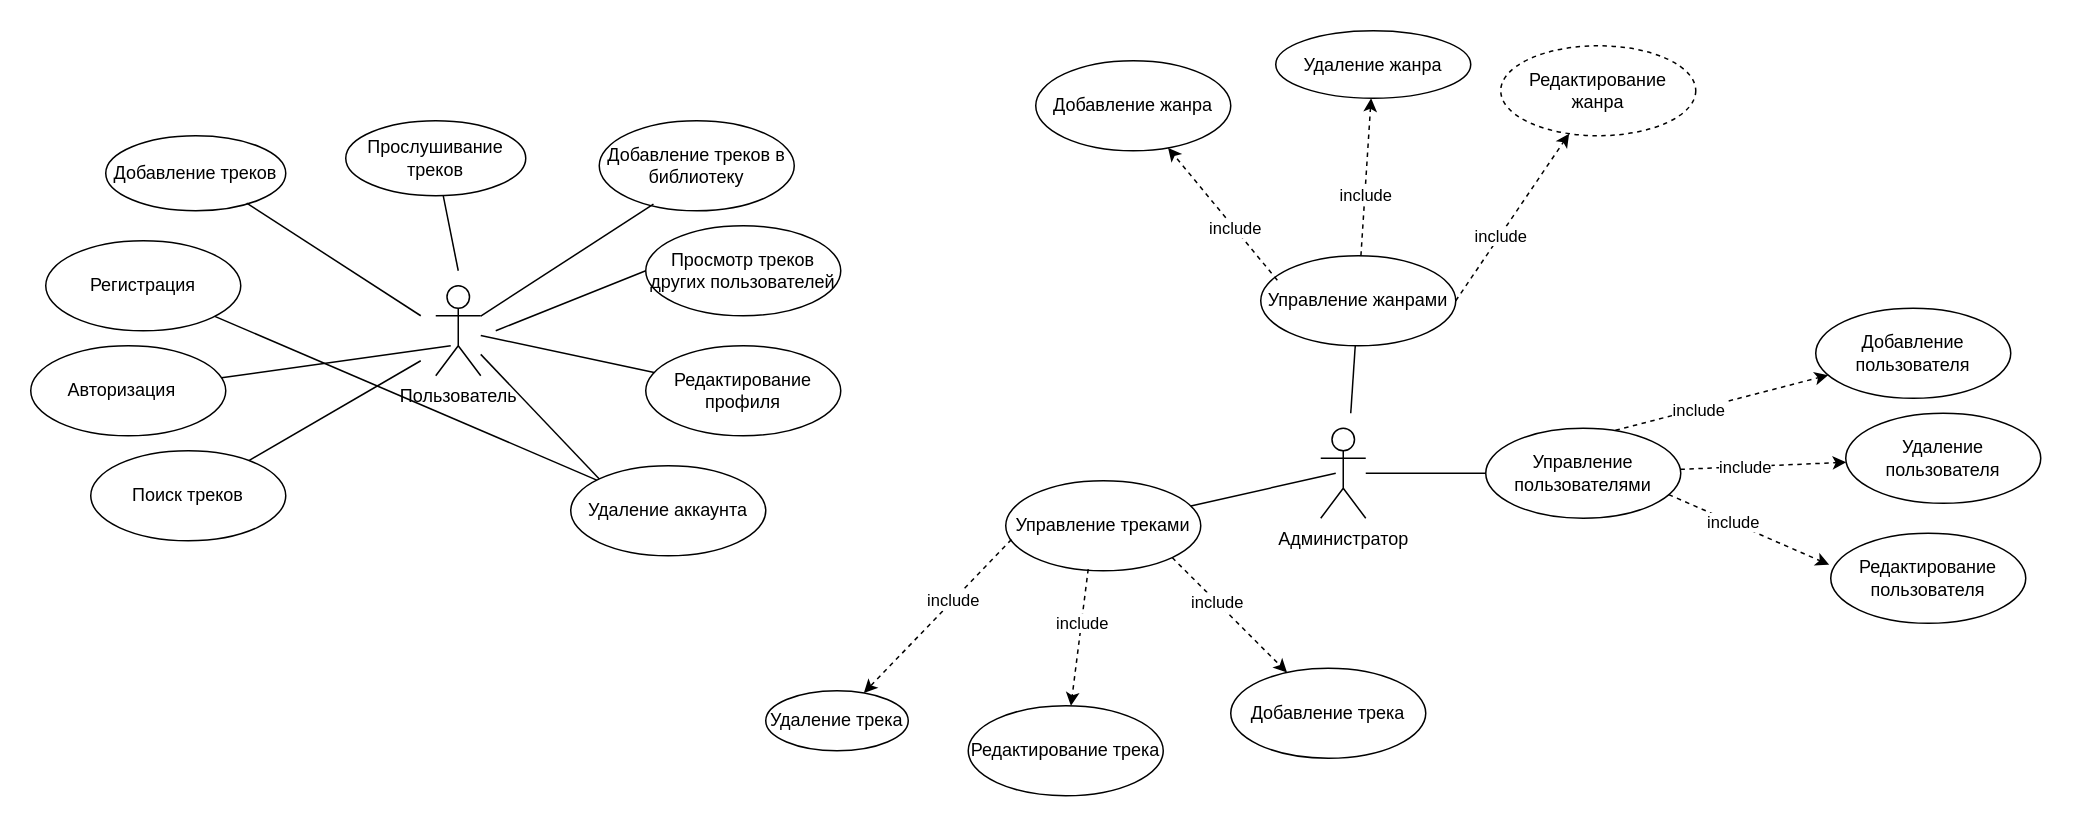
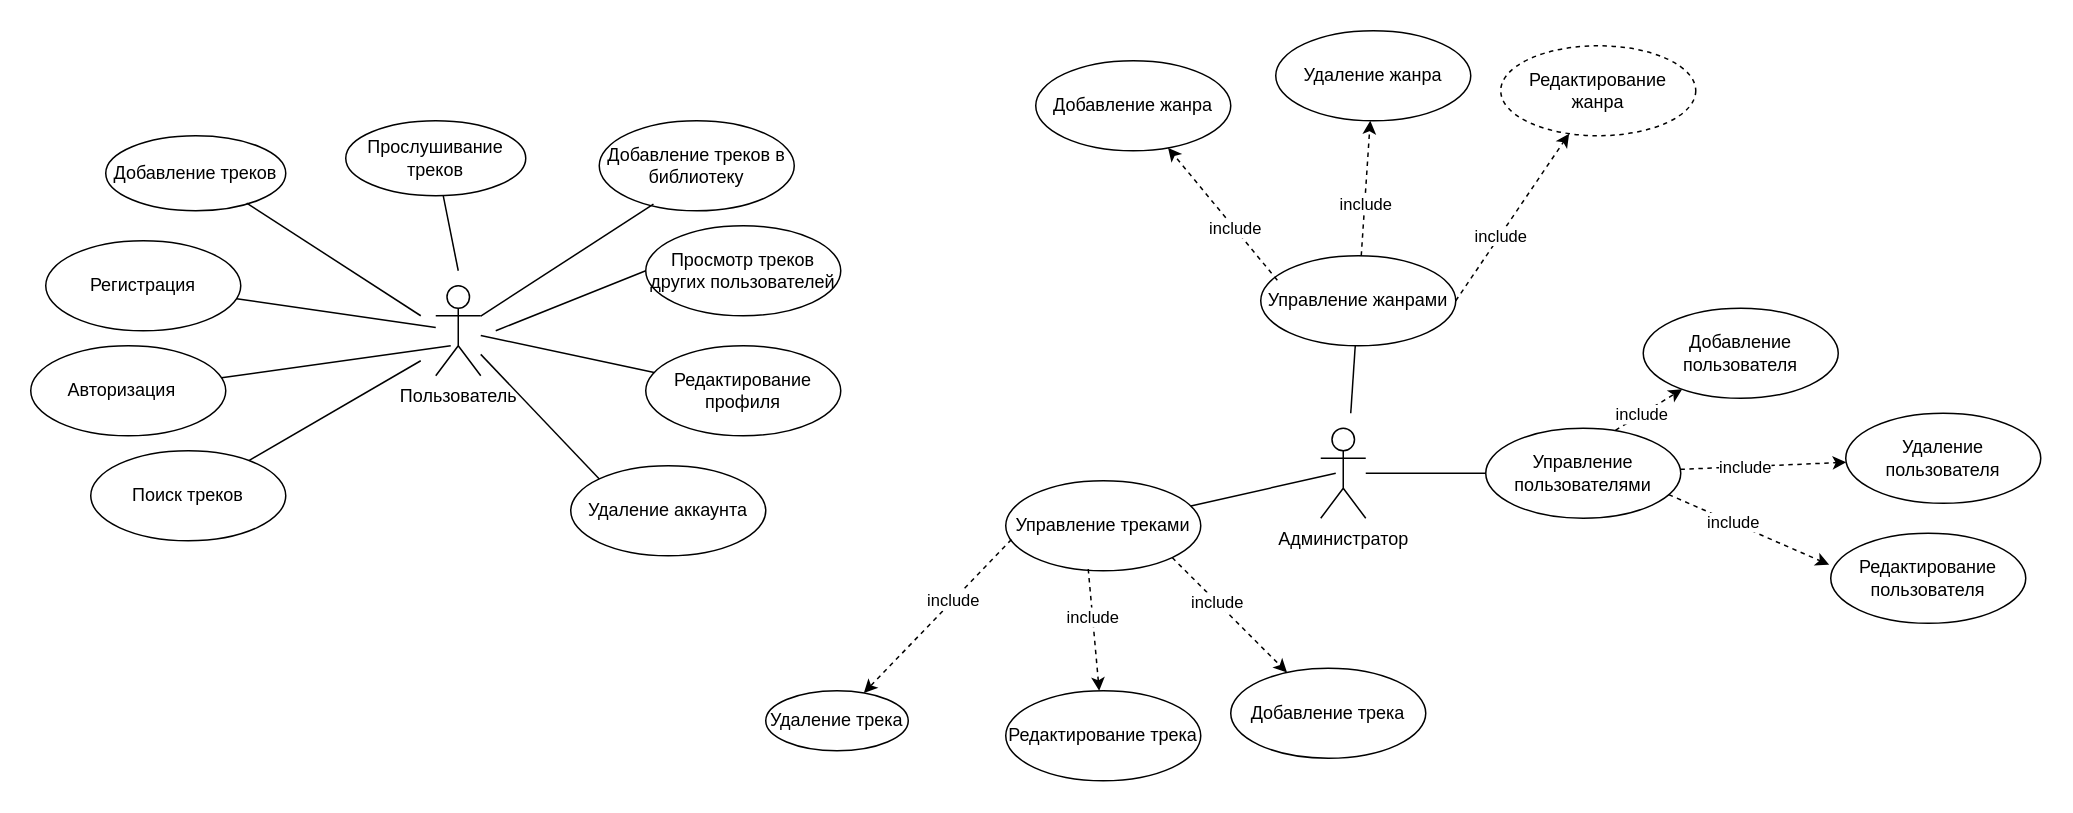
  <mxCell id="0" />
  <mxCell id="1" parent="0" />
  <mxCell id="2" value="Администратор" style="shape=umlActor;verticalLabelPosition=bottom;verticalAlign=top;html=1;outlineConnect=0;" vertex="1" parent="1"><mxGeometry x="880" y="285" width="30" height="60" as="geometry" /></mxCell>
  <mxCell id="3" value="Пользователь" style="shape=umlActor;verticalLabelPosition=bottom;verticalAlign=top;html=1;outlineConnect=0;" vertex="1" parent="1"><mxGeometry x="290" y="190" width="30" height="60" as="geometry" /></mxCell>
  <mxCell id="4" value="Добавление треков" style="ellipse;whiteSpace=wrap;html=1;" vertex="1" parent="1"><mxGeometry x="70" y="90" width="120" height="50" as="geometry" /></mxCell>
  <mxCell id="5" value="Прослушивание треков" style="ellipse;whiteSpace=wrap;html=1;" vertex="1" parent="1"><mxGeometry x="230" y="80" width="120" height="50" as="geometry" /></mxCell>
  <mxCell id="6" value="Добавление треков в библиотеку" style="ellipse;whiteSpace=wrap;html=1;" vertex="1" parent="1"><mxGeometry x="399" y="80" width="130" height="60" as="geometry" /></mxCell>
  <mxCell id="7" value="Просмотр треков других пользователей" style="ellipse;whiteSpace=wrap;html=1;" vertex="1" parent="1"><mxGeometry x="430" y="150" width="130" height="60" as="geometry" /></mxCell>
  <mxCell id="8" value="Регистрация" style="ellipse;whiteSpace=wrap;html=1;" vertex="1" parent="1"><mxGeometry x="30" y="160" width="130" height="60" as="geometry" /></mxCell>
  <mxCell id="9" value="Авторизация&lt;span style=&quot;white-space: pre;&quot;&gt;&#09;&lt;/span&gt;" style="ellipse;whiteSpace=wrap;html=1;" vertex="1" parent="1"><mxGeometry x="20" y="230" width="130" height="60" as="geometry" /></mxCell>
  <mxCell id="10" value="Поиск треков" style="ellipse;whiteSpace=wrap;html=1;" vertex="1" parent="1"><mxGeometry x="60" y="300" width="130" height="60" as="geometry" /></mxCell>
  <mxCell id="11" value="Редактирование профиля" style="ellipse;whiteSpace=wrap;html=1;" vertex="1" parent="1"><mxGeometry x="430" y="230" width="130" height="60" as="geometry" /></mxCell>
  <mxCell id="12" value="Удаление аккаунта" style="ellipse;whiteSpace=wrap;html=1;" vertex="1" parent="1"><mxGeometry x="380" y="310" width="130" height="60" as="geometry" /></mxCell>
- <mxCell id="13" value="" style="endArrow=none;html=1;rounded=0;" edge="1" parent="1" source="8" target="12"><mxGeometry width="50" height="50" relative="1" as="geometry"><mxPoint x="220" y="270" as="sourcePoint" /><mxPoint x="270" y="220" as="targetPoint" /></mxGeometry></mxCell>
+ <mxCell id="13" value="" style="endArrow=none;html=1;rounded=0;" edge="1" parent="1" source="8" target="3"><mxGeometry width="50" height="50" relative="1" as="geometry"><mxPoint x="220" y="270" as="sourcePoint" /><mxPoint x="270" y="220" as="targetPoint" /></mxGeometry></mxCell>
  <mxCell id="14" value="" style="endArrow=none;html=1;rounded=0;" edge="1" parent="1" source="9"><mxGeometry width="50" height="50" relative="1" as="geometry"><mxPoint x="180" y="230" as="sourcePoint" /><mxPoint x="300" y="230" as="targetPoint" /></mxGeometry></mxCell>
  <mxCell id="15" value="" style="endArrow=none;html=1;rounded=0;" edge="1" parent="1" source="10"><mxGeometry width="50" height="50" relative="1" as="geometry"><mxPoint x="166" y="292" as="sourcePoint" /><mxPoint x="280" y="240" as="targetPoint" /></mxGeometry></mxCell>
  <mxCell id="16" value="" style="endArrow=none;html=1;rounded=0;exitX=0.783;exitY=0.898;exitDx=0;exitDy=0;exitPerimeter=0;" edge="1" parent="1" source="4"><mxGeometry width="50" height="50" relative="1" as="geometry"><mxPoint x="167" y="209" as="sourcePoint" /><mxPoint x="280" y="210" as="targetPoint" /></mxGeometry></mxCell>
  <mxCell id="17" value="" style="endArrow=none;html=1;rounded=0;" edge="1" parent="1" source="5"><mxGeometry width="50" height="50" relative="1" as="geometry"><mxPoint x="174" y="145" as="sourcePoint" /><mxPoint x="305" y="180" as="targetPoint" /></mxGeometry></mxCell>
  <mxCell id="18" value="" style="endArrow=none;html=1;rounded=0;exitX=0.278;exitY=0.926;exitDx=0;exitDy=0;exitPerimeter=0;" edge="1" parent="1" source="6" target="3"><mxGeometry width="50" height="50" relative="1" as="geometry"><mxPoint x="303" y="140" as="sourcePoint" /><mxPoint x="311" y="200" as="targetPoint" /></mxGeometry></mxCell>
  <mxCell id="19" value="" style="endArrow=none;html=1;rounded=0;exitX=0;exitY=0.5;exitDx=0;exitDy=0;" edge="1" parent="1" source="7"><mxGeometry width="50" height="50" relative="1" as="geometry"><mxPoint x="445" y="146" as="sourcePoint" /><mxPoint x="330" y="220" as="targetPoint" /></mxGeometry></mxCell>
  <mxCell id="20" value="" style="endArrow=none;html=1;rounded=0;" edge="1" parent="1" source="11" target="3"><mxGeometry width="50" height="50" relative="1" as="geometry"><mxPoint x="440" y="190" as="sourcePoint" /><mxPoint x="340" y="230" as="targetPoint" /></mxGeometry></mxCell>
  <mxCell id="21" value="" style="endArrow=none;html=1;rounded=0;exitX=0;exitY=0;exitDx=0;exitDy=0;" edge="1" parent="1" source="12" target="3"><mxGeometry width="50" height="50" relative="1" as="geometry"><mxPoint x="446" y="258" as="sourcePoint" /><mxPoint x="330" y="233" as="targetPoint" /></mxGeometry></mxCell>
  <mxCell id="22" value="Управление пользователями" style="ellipse;whiteSpace=wrap;html=1;" vertex="1" parent="1"><mxGeometry x="990" y="285" width="130" height="60" as="geometry" /></mxCell>
- <mxCell id="23" value="Добавление пользователя" style="ellipse;whiteSpace=wrap;html=1;" vertex="1" parent="1"><mxGeometry x="1210" y="205" width="130" height="60" as="geometry" /></mxCell>
+ <mxCell id="23" value="Добавление пользователя" style="ellipse;whiteSpace=wrap;html=1;" vertex="1" parent="1"><mxGeometry x="1095" y="205" width="130" height="60" as="geometry" /></mxCell>
  <mxCell id="24" value="Удаление пользователя" style="ellipse;whiteSpace=wrap;html=1;" vertex="1" parent="1"><mxGeometry x="1230" y="275" width="130" height="60" as="geometry" /></mxCell>
  <mxCell id="25" value="Редактирование пользователя" style="ellipse;whiteSpace=wrap;html=1;" vertex="1" parent="1"><mxGeometry x="1220" y="355" width="130" height="60" as="geometry" /></mxCell>
  <mxCell id="26" value="" style="endArrow=classic;html=1;rounded=0;dashed=1;" edge="1" parent="1" source="22" target="24"><mxGeometry width="50" height="50" relative="1" as="geometry"><mxPoint x="1110" y="385" as="sourcePoint" /><mxPoint x="1160" y="335" as="targetPoint" /><Array as="points" /></mxGeometry></mxCell>
  <mxCell id="27" value="include" style="edgeLabel;html=1;align=center;verticalAlign=middle;resizable=0;points=[];" vertex="1" connectable="0" parent="26"><mxGeometry x="-0.216" relative="1" as="geometry"><mxPoint as="offset" /></mxGeometry></mxCell>
  <mxCell id="28" value="" style="endArrow=classic;html=1;rounded=0;dashed=1;exitX=0.938;exitY=0.737;exitDx=0;exitDy=0;exitPerimeter=0;entryX=-0.008;entryY=0.35;entryDx=0;entryDy=0;entryPerimeter=0;" edge="1" parent="1" source="22" target="25"><mxGeometry width="50" height="50" relative="1" as="geometry"><mxPoint x="1130" y="335" as="sourcePoint" /><mxPoint x="1241" y="320" as="targetPoint" /><Array as="points" /></mxGeometry></mxCell>
  <mxCell id="29" value="include" style="edgeLabel;html=1;align=center;verticalAlign=middle;resizable=0;points=[];" vertex="1" connectable="0" parent="28"><mxGeometry x="-0.216" relative="1" as="geometry"><mxPoint as="offset" /></mxGeometry></mxCell>
  <mxCell id="30" value="" style="endArrow=classic;html=1;rounded=0;dashed=1;exitX=0.665;exitY=0.023;exitDx=0;exitDy=0;exitPerimeter=0;" edge="1" parent="1" source="22" target="23"><mxGeometry width="50" height="50" relative="1" as="geometry"><mxPoint x="1129" y="330" as="sourcePoint" /><mxPoint x="1241" y="320" as="targetPoint" /><Array as="points" /></mxGeometry></mxCell>
  <mxCell id="31" value="include" style="edgeLabel;html=1;align=center;verticalAlign=middle;resizable=0;points=[];" vertex="1" connectable="0" parent="30"><mxGeometry x="-0.216" relative="1" as="geometry"><mxPoint as="offset" /></mxGeometry></mxCell>
  <mxCell id="32" value="" style="endArrow=none;html=1;rounded=0;" edge="1" parent="1" source="2" target="22"><mxGeometry width="50" height="50" relative="1" as="geometry"><mxPoint x="890" y="365" as="sourcePoint" /><mxPoint x="940" y="315" as="targetPoint" /></mxGeometry></mxCell>
  <mxCell id="33" value="Управление треками" style="ellipse;whiteSpace=wrap;html=1;" vertex="1" parent="1"><mxGeometry x="670" y="320" width="130" height="60" as="geometry" /></mxCell>
  <mxCell id="34" value="Добавление трека" style="ellipse;whiteSpace=wrap;html=1;" vertex="1" parent="1"><mxGeometry x="820" y="445" width="130" height="60" as="geometry" /></mxCell>
  <mxCell id="35" value="Удаление трека" style="ellipse;whiteSpace=wrap;html=1;" vertex="1" parent="1"><mxGeometry x="510" y="460" width="95" height="40" as="geometry" /></mxCell>
- <mxCell id="36" value="Редактирование трека" style="ellipse;whiteSpace=wrap;html=1;" vertex="1" parent="1"><mxGeometry x="645" y="470" width="130" height="60" as="geometry" /></mxCell>
+ <mxCell id="36" value="Редактирование трека" style="ellipse;whiteSpace=wrap;html=1;" vertex="1" parent="1"><mxGeometry x="670" y="460" width="130" height="60" as="geometry" /></mxCell>
  <mxCell id="37" value="" style="endArrow=classic;html=1;rounded=0;dashed=1;exitX=0.029;exitY=0.654;exitDx=0;exitDy=0;exitPerimeter=0;" edge="1" parent="1" source="33" target="35"><mxGeometry width="50" height="50" relative="1" as="geometry"><mxPoint x="843" y="545" as="sourcePoint" /><mxPoint x="893" y="495" as="targetPoint" /><Array as="points" /></mxGeometry></mxCell>
  <mxCell id="38" value="include" style="edgeLabel;html=1;align=center;verticalAlign=middle;resizable=0;points=[];" vertex="1" connectable="0" parent="37"><mxGeometry x="-0.216" relative="1" as="geometry"><mxPoint as="offset" /></mxGeometry></mxCell>
  <mxCell id="39" value="" style="endArrow=classic;html=1;rounded=0;dashed=1;exitX=0.423;exitY=0.981;exitDx=0;exitDy=0;exitPerimeter=0;" edge="1" parent="1" source="33" target="36"><mxGeometry width="50" height="50" relative="1" as="geometry"><mxPoint x="863" y="495" as="sourcePoint" /><mxPoint x="974" y="480" as="targetPoint" /><Array as="points" /></mxGeometry></mxCell>
  <mxCell id="40" value="include" style="edgeLabel;html=1;align=center;verticalAlign=middle;resizable=0;points=[];" vertex="1" connectable="0" parent="39"><mxGeometry x="-0.216" relative="1" as="geometry"><mxPoint as="offset" /></mxGeometry></mxCell>
  <mxCell id="41" value="" style="endArrow=classic;html=1;rounded=0;dashed=1;exitX=1;exitY=1;exitDx=0;exitDy=0;" edge="1" parent="1" source="33" target="34"><mxGeometry width="50" height="50" relative="1" as="geometry"><mxPoint x="803" y="405" as="sourcePoint" /><mxPoint x="974" y="480" as="targetPoint" /><Array as="points" /></mxGeometry></mxCell>
  <mxCell id="42" value="include" style="edgeLabel;html=1;align=center;verticalAlign=middle;resizable=0;points=[];" vertex="1" connectable="0" parent="41"><mxGeometry x="-0.216" relative="1" as="geometry"><mxPoint as="offset" /></mxGeometry></mxCell>
  <mxCell id="43" value="" style="endArrow=none;html=1;rounded=0;" edge="1" parent="1" source="33"><mxGeometry width="50" height="50" relative="1" as="geometry"><mxPoint x="840" y="365" as="sourcePoint" /><mxPoint x="890" y="315" as="targetPoint" /></mxGeometry></mxCell>
  <mxCell id="44" value="Управление жанрами" style="ellipse;whiteSpace=wrap;html=1;" vertex="1" parent="1"><mxGeometry x="840" y="170" width="130" height="60" as="geometry" /></mxCell>
  <mxCell id="45" value="Добавление жанра" style="ellipse;whiteSpace=wrap;html=1;" vertex="1" parent="1"><mxGeometry x="690" y="40" width="130" height="60" as="geometry" /></mxCell>
- <mxCell id="46" value="Удаление жанра" style="ellipse;whiteSpace=wrap;html=1;" vertex="1" parent="1"><mxGeometry x="850" y="20" width="130" height="45" as="geometry" /></mxCell>
+ <mxCell id="46" value="Удаление жанра" style="ellipse;whiteSpace=wrap;html=1;" vertex="1" parent="1"><mxGeometry x="850" y="20" width="130" height="60" as="geometry" /></mxCell>
  <mxCell id="47" value="Редактирование жанра" style="ellipse;whiteSpace=wrap;html=1;dashed=1;" vertex="1" parent="1"><mxGeometry x="1000" y="30" width="130" height="60" as="geometry" /></mxCell>
  <mxCell id="48" value="" style="endArrow=classic;html=1;rounded=0;dashed=1;" edge="1" parent="1" source="44" target="46"><mxGeometry width="50" height="50" relative="1" as="geometry"><mxPoint x="960" y="270" as="sourcePoint" /><mxPoint x="1010" y="220" as="targetPoint" /><Array as="points" /></mxGeometry></mxCell>
  <mxCell id="49" value="include" style="edgeLabel;html=1;align=center;verticalAlign=middle;resizable=0;points=[];" vertex="1" connectable="0" parent="48"><mxGeometry x="-0.216" relative="1" as="geometry"><mxPoint as="offset" /></mxGeometry></mxCell>
  <mxCell id="50" value="" style="endArrow=classic;html=1;rounded=0;dashed=1;exitX=1;exitY=0.5;exitDx=0;exitDy=0;" edge="1" parent="1" source="44" target="47"><mxGeometry width="50" height="50" relative="1" as="geometry"><mxPoint x="980" y="220" as="sourcePoint" /><mxPoint x="1091" y="205" as="targetPoint" /><Array as="points" /></mxGeometry></mxCell>
  <mxCell id="51" value="include" style="edgeLabel;html=1;align=center;verticalAlign=middle;resizable=0;points=[];" vertex="1" connectable="0" parent="50"><mxGeometry x="-0.216" relative="1" as="geometry"><mxPoint as="offset" /></mxGeometry></mxCell>
  <mxCell id="52" value="" style="endArrow=classic;html=1;rounded=0;dashed=1;exitX=0.085;exitY=0.272;exitDx=0;exitDy=0;exitPerimeter=0;" edge="1" parent="1" source="44" target="45"><mxGeometry width="50" height="50" relative="1" as="geometry"><mxPoint x="979" y="215" as="sourcePoint" /><mxPoint x="1091" y="205" as="targetPoint" /><Array as="points" /></mxGeometry></mxCell>
  <mxCell id="53" value="include" style="edgeLabel;html=1;align=center;verticalAlign=middle;resizable=0;points=[];" vertex="1" connectable="0" parent="52"><mxGeometry x="-0.216" relative="1" as="geometry"><mxPoint as="offset" /></mxGeometry></mxCell>
  <mxCell id="54" value="" style="endArrow=none;html=1;rounded=0;" edge="1" parent="1" source="44"><mxGeometry width="50" height="50" relative="1" as="geometry"><mxPoint x="920" y="325" as="sourcePoint" /><mxPoint x="900" y="275" as="targetPoint" /></mxGeometry></mxCell>
